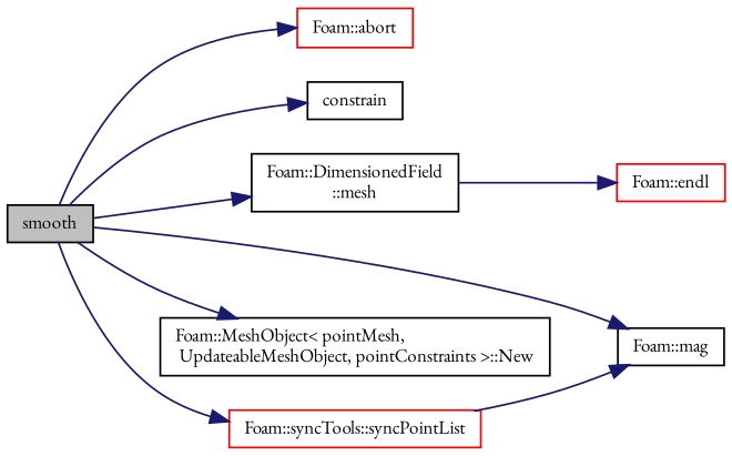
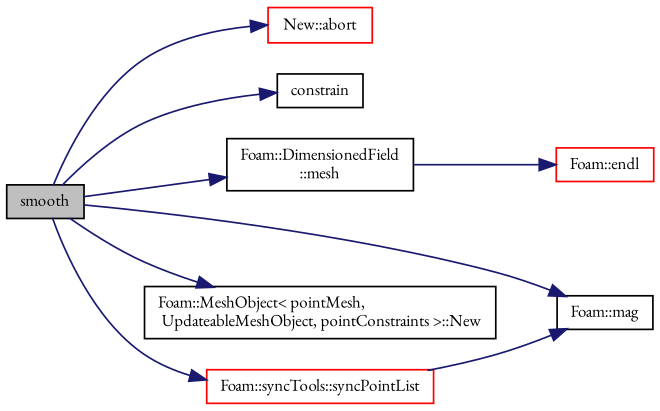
  digraph {
    fontname="EB Garamond"
    rankdir=LR
    node [color=black fontname="EB Garamond" fontsize=10 shape=record]
    edge [color=midnightblue fontname="EB Garamond" fontsize=10 labelfontname=Helvetica labelfontsize=10 style=solid]
    n1 [fillcolor=grey75 fontcolor=black height=0.2 label=smooth style=filled width=0.4]
-   n2 [color=red height=0.2 label="Foam::abort" width=0.4]
+   n2 [color=red height=0.2 label="New::abort" width=0.4]
    n3 [height=0.2 label=constrain width=0.4]
    n4 [height=0.2 label="Foam::mag" width=0.4]
    n5 [height=0.2 label="Foam::DimensionedField\l::mesh" width=0.4]
    n6 [height=0.2 label="Foam::MeshObject\< pointMesh,\l UpdateableMeshObject, pointConstraints \>::New" width=0.4]
    n7 [color=red height=0.2 label="Foam::syncTools::syncPointList" width=0.4]
    n8 [color=red height=0.2 label="Foam::endl" width=0.4]
    n1 -> n2
    n1 -> n3
    n1 -> n4
    n1 -> n5
    n1 -> n6
    n1 -> n7
    n5 -> n8
    n7 -> n4
  }
